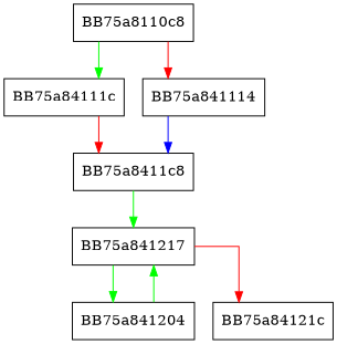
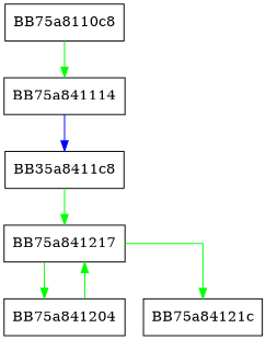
  digraph {
    splines=ortho
    node [shape=box]
    edge [color=green]
    n1 [label=BB75a8110c8]
-   BB75a84111c
    BB75a841114
-   BB75a8411c8
+   BB75a8411c8 [label=BB35a8411c8]
    BB75a841217
    BB75a841204
    BB75a84121c
-   n1 -> BB75a84111c
-   n1 -> BB75a841114 [color=red]
-   BB75a84111c -> BB75a8411c8 [color=red]
+   n1 -> BB75a841114
    BB75a841114 -> BB75a8411c8 [color=blue]
    BB75a8411c8 -> BB75a841217
    BB75a841217 -> BB75a841204
-   BB75a841217 -> BB75a84121c [color=red]
+   BB75a841217 -> BB75a84121c
    BB75a841204 -> BB75a841217
  }
